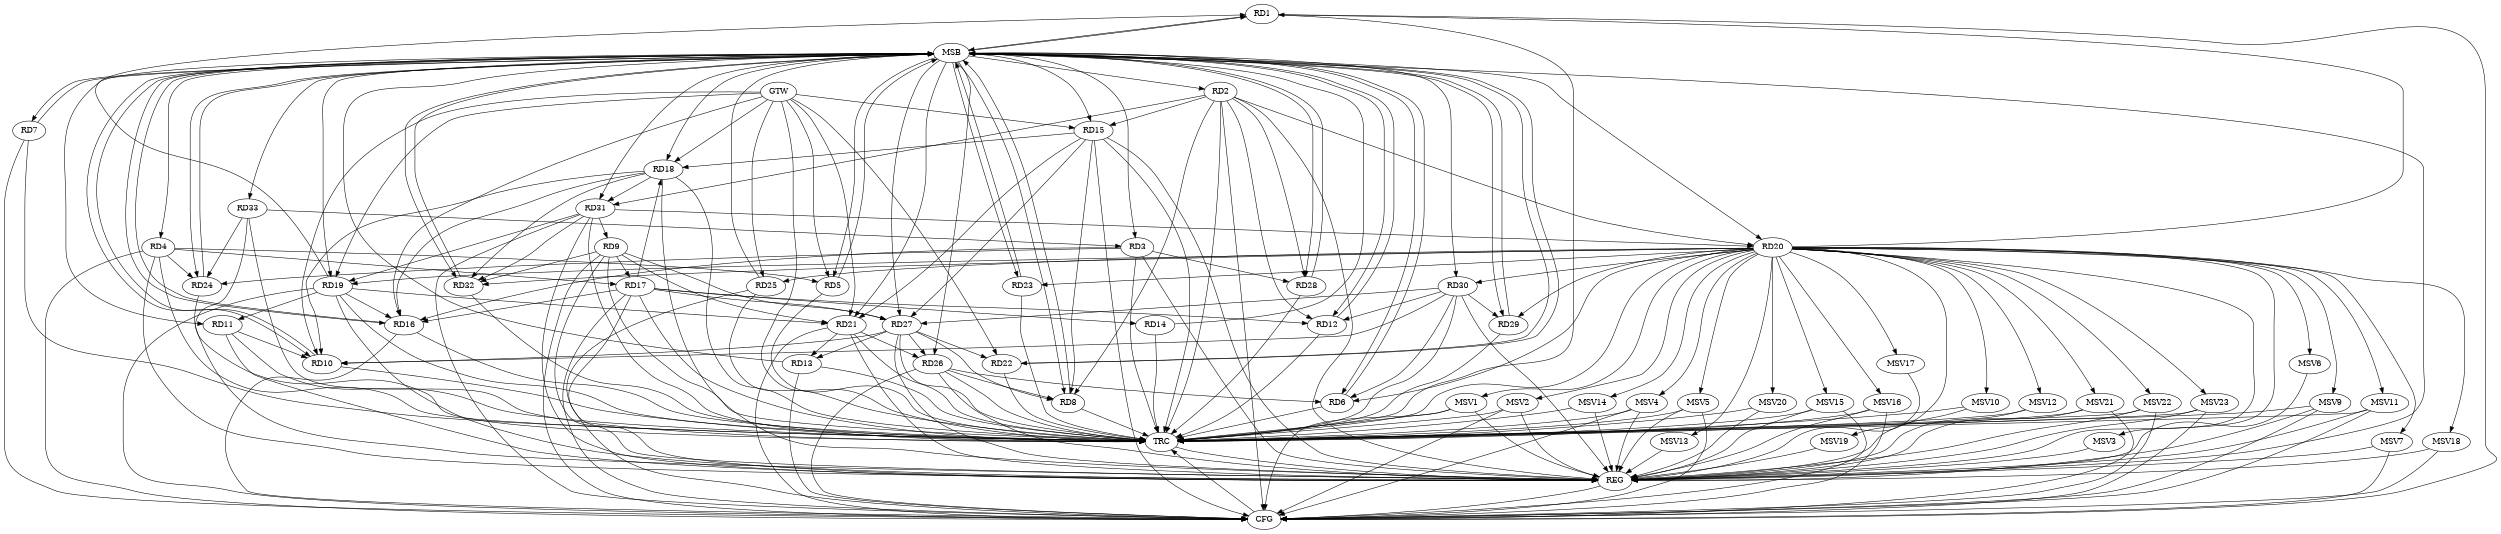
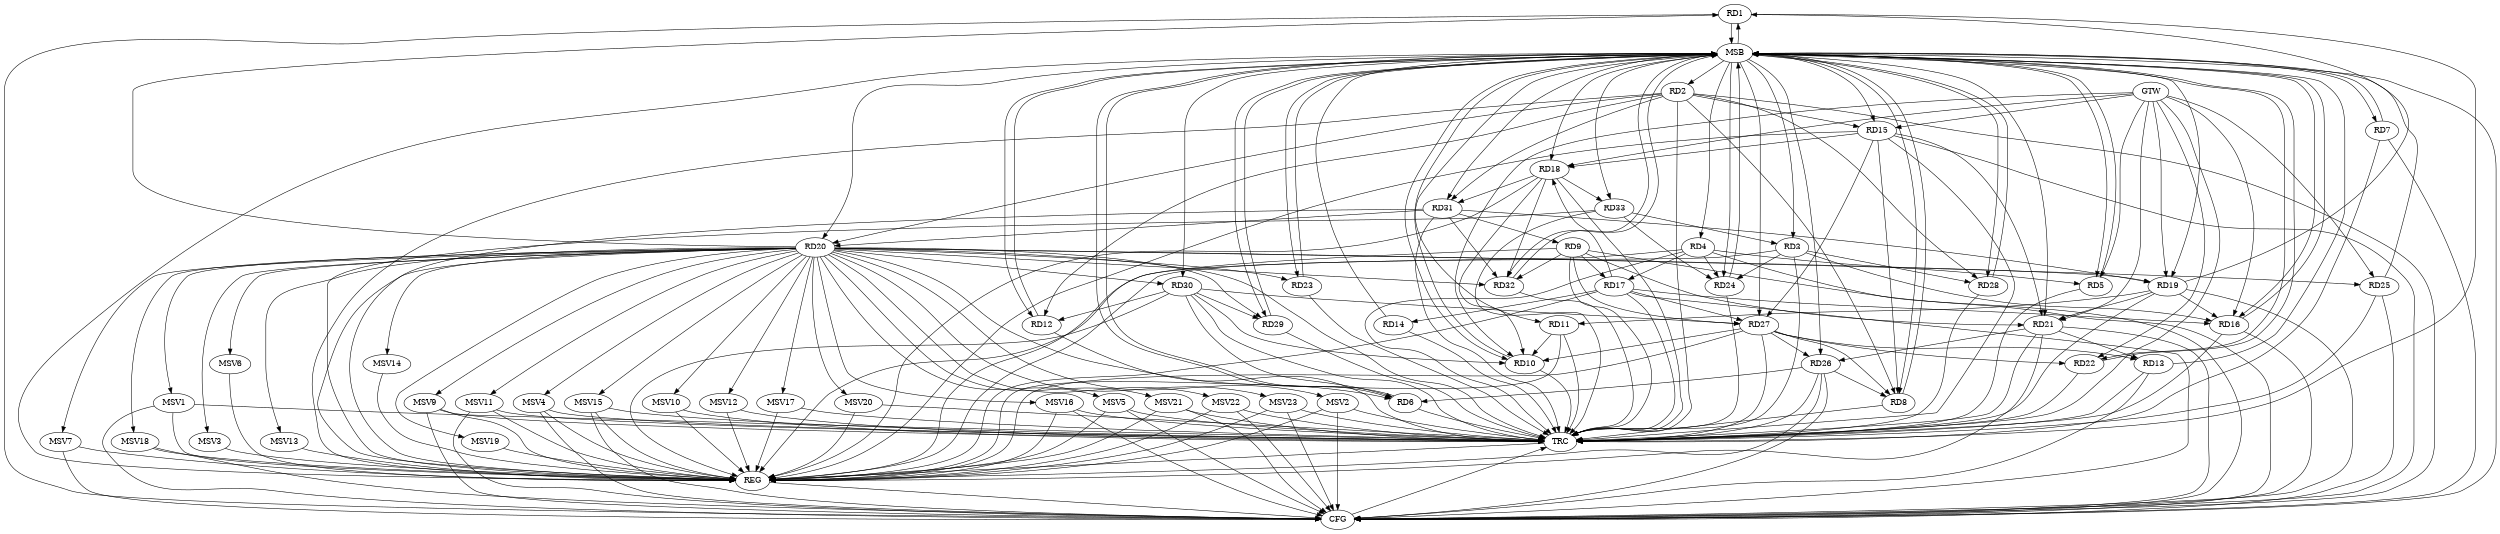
  strict digraph {
    n1 [label=RD1]
    n2 [label=MSB]
    n3 [label=CFG]
    n4 [label=TRC]
    n5 [label=RD2]
    n6 [label=RD8]
    n7 [label=RD12]
    n8 [label=RD15]
    n9 [label=RD20]
    n10 [label=RD28]
    n11 [label=RD31]
    n12 [label=REG]
    n13 [label=RD3]
    n14 [label=RD16]
    n15 [label=RD24]
    n16 [label=RD4]
    n17 [label=RD5]
    n18 [label=RD6]
    n19 [label=RD7]
    n20 [label=RD21]
    n21 [label=RD27]
    n22 [label=RD32]
    n23 [label=RD10]
    n24 [label=RD11]
    n25 [label=RD18]
    n26 [label=RD33]
    n27 [label=RD19]
    n28 [label=RD23]
    n29 [label=RD29]
    n30 [label=RD30]
    n31 [label=RD26]
    n32 [label=RD22]
    n33 [label=RD25]
    n34 [label=MSV1]
    n35 [label=MSV2]
    n36 [label=MSV3]
    n37 [label=MSV4]
    n38 [label=MSV5]
    n39 [label=MSV6]
    n40 [label=MSV7]
    n41 [label=MSV9]
    n42 [label=MSV10]
    n43 [label=MSV11]
    n44 [label=MSV12]
    n45 [label=MSV13]
    n46 [label=MSV14]
    n47 [label=MSV15]
    n48 [label=MSV16]
    n49 [label=MSV17]
    n50 [label=MSV18]
    n51 [label=MSV19]
    n52 [label=MSV20]
    n53 [label=MSV21]
    n54 [label=MSV22]
    n55 [label=MSV23]
    n56 [label=RD9]
    n57 [label=RD17]
    n58 [label=RD14]
    n59 [label=RD13]
    n60 [label=GTW]
    n1 -> n2
    n1 -> n3
    n1 -> n4
    n2 -> n1
    n2 -> n5
    n2 -> n6
    n2 -> n7
    n2 -> n8
    n2 -> n9
    n2 -> n10
    n2 -> n11
    n2 -> n12
    n2 -> n13
    n2 -> n14
    n2 -> n15
    n2 -> n16
    n2 -> n17
    n2 -> n18
    n2 -> n19
    n2 -> n20
    n2 -> n21
    n2 -> n22
    n2 -> n23
    n2 -> n24
    n2 -> n25
    n2 -> n26
    n2 -> n27
    n2 -> n28
    n2 -> n29
    n2 -> n30
    n2 -> n31
    n2 -> n32
    n3 -> n4
    n4 -> n12
    n5 -> n3
    n5 -> n4
    n5 -> n6
    n5 -> n7
    n5 -> n8
    n5 -> n9
    n5 -> n10
    n5 -> n11
    n5 -> n12
    n6 -> n2
    n6 -> n4
    n7 -> n2
    n7 -> n4
    n8 -> n3
    n8 -> n4
    n8 -> n6
    n8 -> n12
    n8 -> n20
    n8 -> n21
    n8 -> n25
    n9 -> n1
    n9 -> n4
    n9 -> n12
    n9 -> n18
    n9 -> n22
    n9 -> n27
    n9 -> n28
    n9 -> n29
    n9 -> n30
    n9 -> n33
    n9 -> n34
    n9 -> n35
    n9 -> n36
    n9 -> n37
    n9 -> n38
    n9 -> n39
    n9 -> n40
    n9 -> n41
    n9 -> n42
    n9 -> n43
    n9 -> n44
    n9 -> n45
    n9 -> n46
    n9 -> n47
    n9 -> n48
    n9 -> n49
    n9 -> n50
    n9 -> n51
    n9 -> n52
    n9 -> n53
    n9 -> n54
    n9 -> n55
    n10 -> n2
    n10 -> n4
-   n11 -> n3
+   n2 -> n3
    n11 -> n4
    n11 -> n9
    n11 -> n12
    n11 -> n22
    n11 -> n27
    n11 -> n56
    n12 -> n3
    n13 -> n4
    n13 -> n10
    n13 -> n12
    n13 -> n14
    n13 -> n15
    n14 -> n2
    n14 -> n3
    n14 -> n4
    n15 -> n2
    n15 -> n4
    n16 -> n3
    n16 -> n4
    n16 -> n12
    n16 -> n15
    n16 -> n17
    n16 -> n57
    n17 -> n2
    n17 -> n4
    n18 -> n2
    n18 -> n4
    n19 -> n2
    n19 -> n3
    n19 -> n4
    n20 -> n3
    n20 -> n4
    n20 -> n12
    n20 -> n31
    n20 -> n59
    n21 -> n4
    n21 -> n6
    n21 -> n12
    n21 -> n23
    n21 -> n31
    n21 -> n32
    n21 -> n59
    n22 -> n2
    n22 -> n4
    n23 -> n2
    n23 -> n4
    n24 -> n4
    n24 -> n12
    n24 -> n23
    n25 -> n4
    n25 -> n11
    n25 -> n12
    n25 -> n22
    n25 -> n23
-   n25 -> n14
+   n25 -> n26
    n26 -> n4
    n26 -> n12
    n26 -> n13
    n26 -> n15
    n27 -> n1
    n27 -> n3
    n27 -> n4
-   n27 -> n12
    n27 -> n14
    n27 -> n20
    n27 -> n24
    n28 -> n2
    n28 -> n4
    n29 -> n2
    n29 -> n4
    n30 -> n4
    n30 -> n7
    n30 -> n12
    n30 -> n18
    n30 -> n21
    n30 -> n23
    n30 -> n29
    n31 -> n3
    n31 -> n4
    n31 -> n6
    n31 -> n12
    n31 -> n18
    n32 -> n2
    n32 -> n4
    n33 -> n2
    n33 -> n3
    n33 -> n4
    n34 -> n3
    n34 -> n4
    n34 -> n12
    n35 -> n3
    n35 -> n4
    n35 -> n12
    n36 -> n12
    n37 -> n3
    n37 -> n4
    n37 -> n12
    n38 -> n3
    n38 -> n4
    n38 -> n12
    n39 -> n12
    n40 -> n3
    n40 -> n12
    n41 -> n3
    n41 -> n4
    n41 -> n12
    n42 -> n4
    n42 -> n12
    n43 -> n3
    n43 -> n4
    n43 -> n12
    n44 -> n4
    n44 -> n12
    n45 -> n12
-   n46 -> n4
+   n49 -> n4
    n46 -> n12
    n47 -> n3
    n47 -> n4
    n47 -> n12
    n48 -> n3
    n48 -> n4
    n48 -> n12
    n49 -> n12
    n50 -> n3
    n50 -> n12
    n51 -> n12
    n52 -> n4
    n52 -> n12
    n53 -> n3
    n53 -> n4
    n53 -> n12
    n54 -> n3
    n54 -> n4
    n54 -> n12
    n55 -> n3
    n55 -> n4
    n55 -> n12
    n56 -> n3
    n56 -> n4
    n56 -> n12
    n56 -> n20
    n56 -> n21
    n56 -> n22
    n56 -> n57
    n57 -> n3
    n57 -> n4
-   n57 -> n7
    n57 -> n12
    n57 -> n14
    n57 -> n21
    n57 -> n25
    n57 -> n58
    n58 -> n2
    n58 -> n4
    n59 -> n2
    n59 -> n3
    n59 -> n4
    n60 -> n4
    n60 -> n8
    n60 -> n14
    n60 -> n17
    n60 -> n20
    n60 -> n23
    n60 -> n25
    n60 -> n27
    n60 -> n32
    n60 -> n33
  }
